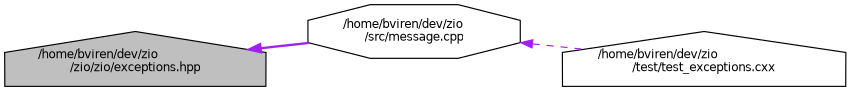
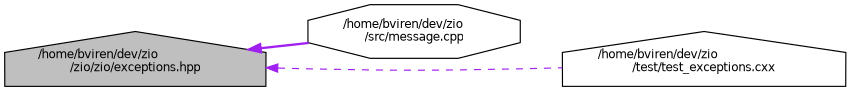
  digraph {
    rankdir=LR
    node [color=black fillcolor=white fontname=Helvetica fontsize=10 shape=house style=filled]
    edge [color=purple dir=back fontname=Helvetica fontsize=10 labelfontname=Helvetica labelfontsize=10]
    n1 [fillcolor=grey75 fontcolor=black height=0.2 label="/home/bviren/dev/zio\l/zio/zio/exceptions.hpp" width=0.4]
    n2 [height=0.2 label="/home/bviren/dev/zio\l/src/message.cpp" shape=octagon width=0.4]
    n3 [height=0.2 label="/home/bviren/dev/zio\l/test/test_exceptions.cxx" width=0.4]
    n1 -> n2 [style=bold]
-   n2 -> n3 [style=dashed]
+   n1 -> n3 [style=dashed]
  }
